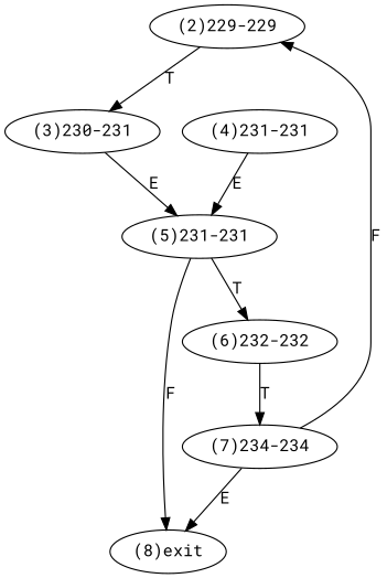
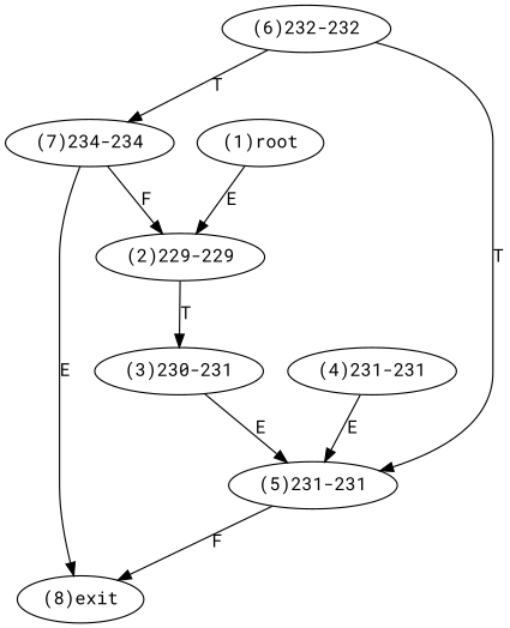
  digraph {
    fontname="Roboto Mono"
    node [fontname="Roboto Mono"]
    edge [fontname="Roboto Mono"]
+   n1 [label="(1)root"]
    n2 [label="(2)229-229"]
    n3 [label="(3)230-231"]
    n4 [label="(5)231-231"]
    n5 [label="(7)234-234"]
    n6 [label="(8)exit"]
    n7 [label="(6)232-232"]
    n8 [label="(4)231-231"]
+   n1 -> n2 [label=E]
    n2 -> n3 [label=T]
    n3 -> n4 [label=E]
    n4 -> n6 [label=F]
-   n4 -> n7 [label=T]
+   n7 -> n4 [label=T]
    n5 -> n2 [label=F]
    n5 -> n6 [label=E]
    n7 -> n5 [label=T]
    n8 -> n4 [label=E]
  }
